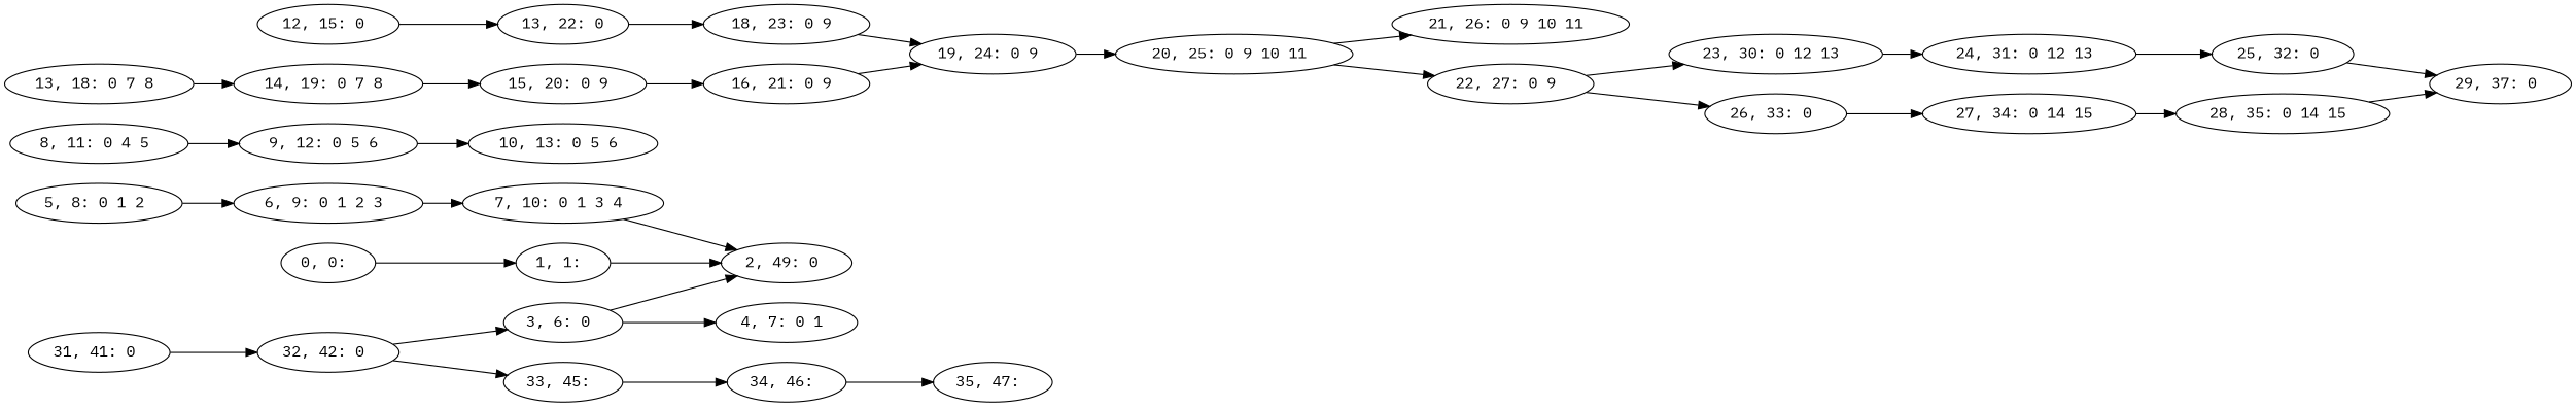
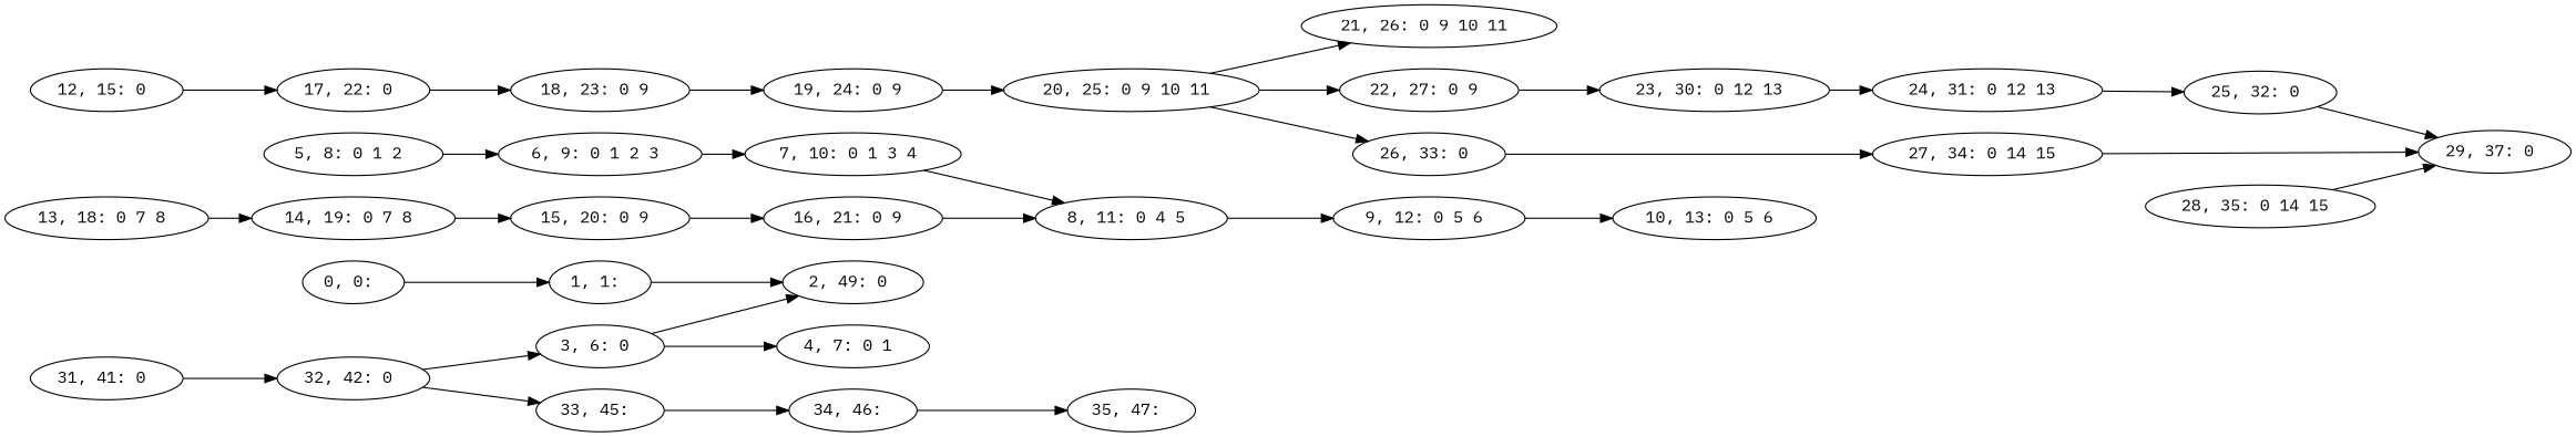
  digraph {
    fontname="IBM Plex Mono"
    rankdir=LR
    node [fontname="IBM Plex Mono"]
    edge [fontname="IBM Plex Mono"]
    n1 [label="0, 0: "]
    n2 [label="1, 1: "]
    n3 [label="2, 49: 0 "]
    n4 [label="3, 6: 0 "]
    n5 [label="4, 7: 0 1 "]
    n6 [label="5, 8: 0 1 2 "]
    n7 [label="6, 9: 0 1 2 3 "]
    n8 [label="7, 10: 0 1 3 4 "]
    n9 [label="8, 11: 0 4 5 "]
    n10 [label="9, 12: 0 5 6 "]
    n11 [label="10, 13: 0 5 6 "]
    n12 [label="12, 15: 0 "]
-   n13 [label="13, 22: 0"]
+   n13 [label="17, 22: 0 "]
    n14 [label="13, 18: 0 7 8 "]
    n15 [label="14, 19: 0 7 8 "]
    n16 [label="18, 23: 0 9 "]
    n17 [label="15, 20: 0 9 "]
    n18 [label="16, 21: 0 9 "]
    n19 [label="19, 24: 0 9 "]
    n20 [label="20, 25: 0 9 10 11 "]
    n21 [label="21, 26: 0 9 10 11 "]
    n22 [label="22, 27: 0 9 "]
    n23 [label="23, 30: 0 12 13 "]
    n24 [label="26, 33: 0 "]
    n25 [label="24, 31: 0 12 13 "]
    n26 [label="27, 34: 0 14 15 "]
    n27 [label="25, 32: 0 "]
    n28 [label="29, 37: 0 "]
    n29 [label="28, 35: 0 14 15 "]
    n30 [label="31, 41: 0 "]
    n31 [label="32, 42: 0 "]
    n32 [label="33, 45: "]
    n33 [label="34, 46: "]
    n34 [label="35, 47: "]
    n1 -> n2
    n2 -> n3
    n4 -> n3
    n4 -> n5
    n6 -> n7
    n7 -> n8
-   n8 -> n3
+   n8 -> n9
    n9 -> n10
    n10 -> n11
    n12 -> n13
    n13 -> n16
    n14 -> n15
    n15 -> n17
    n16 -> n19
    n17 -> n18
-   n18 -> n19
+   n18 -> n9
    n19 -> n20
    n20 -> n21
    n20 -> n22
    n22 -> n23
-   n22 -> n24
+   n20 -> n24
    n23 -> n25
    n24 -> n26
    n25 -> n27
-   n26 -> n29
+   n26 -> n28
    n27 -> n28
    n29 -> n28
    n30 -> n31
    n31 -> n4
    n31 -> n32
    n32 -> n33
    n33 -> n34
  }
